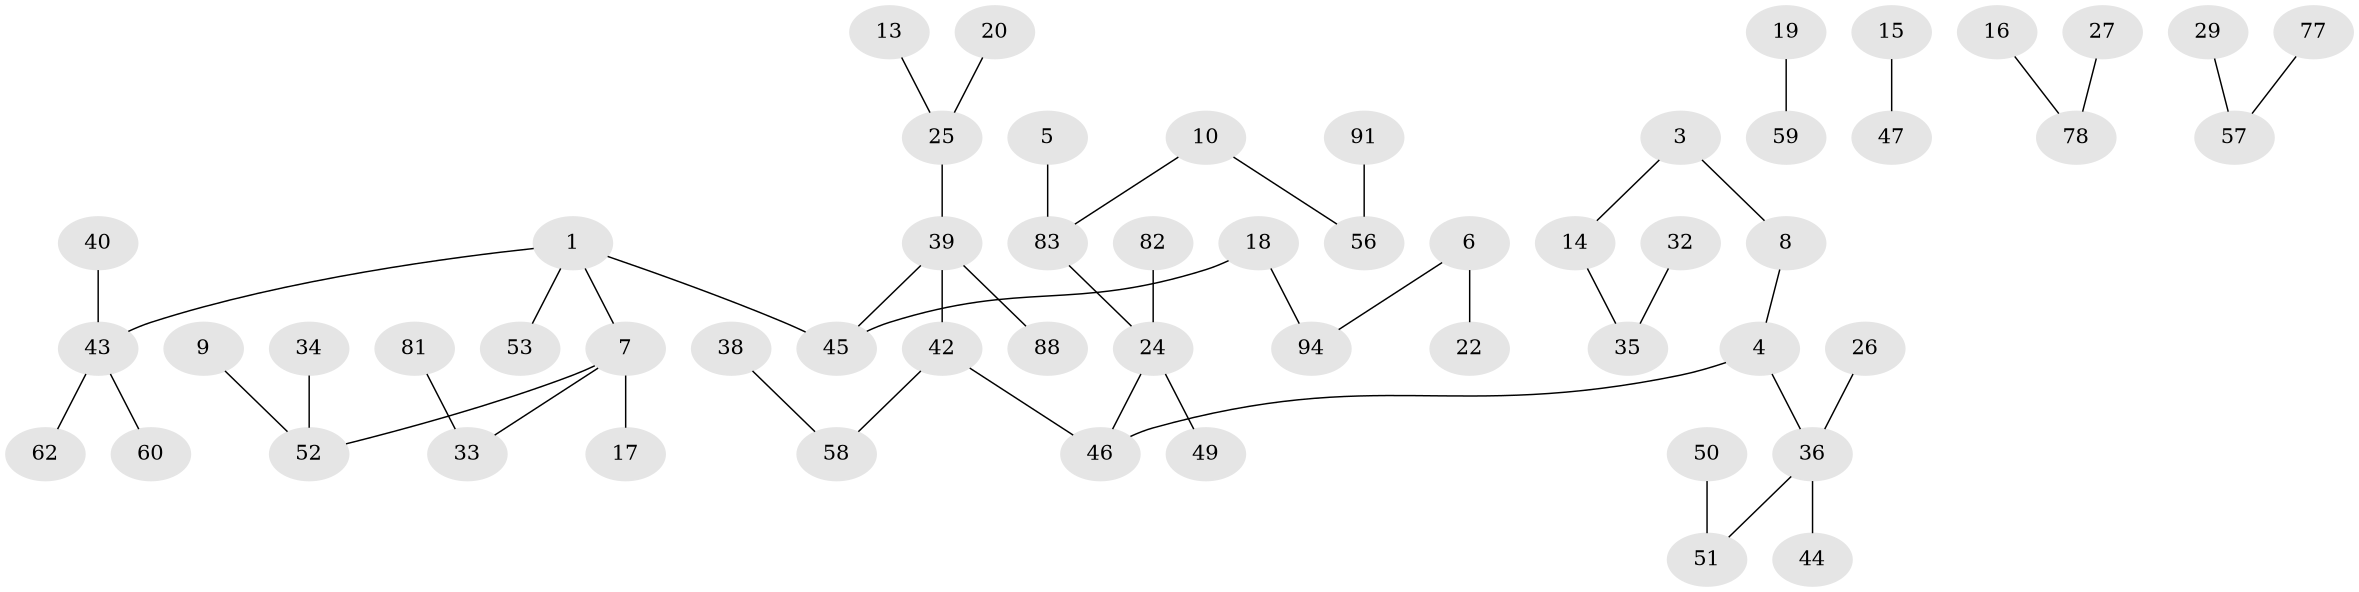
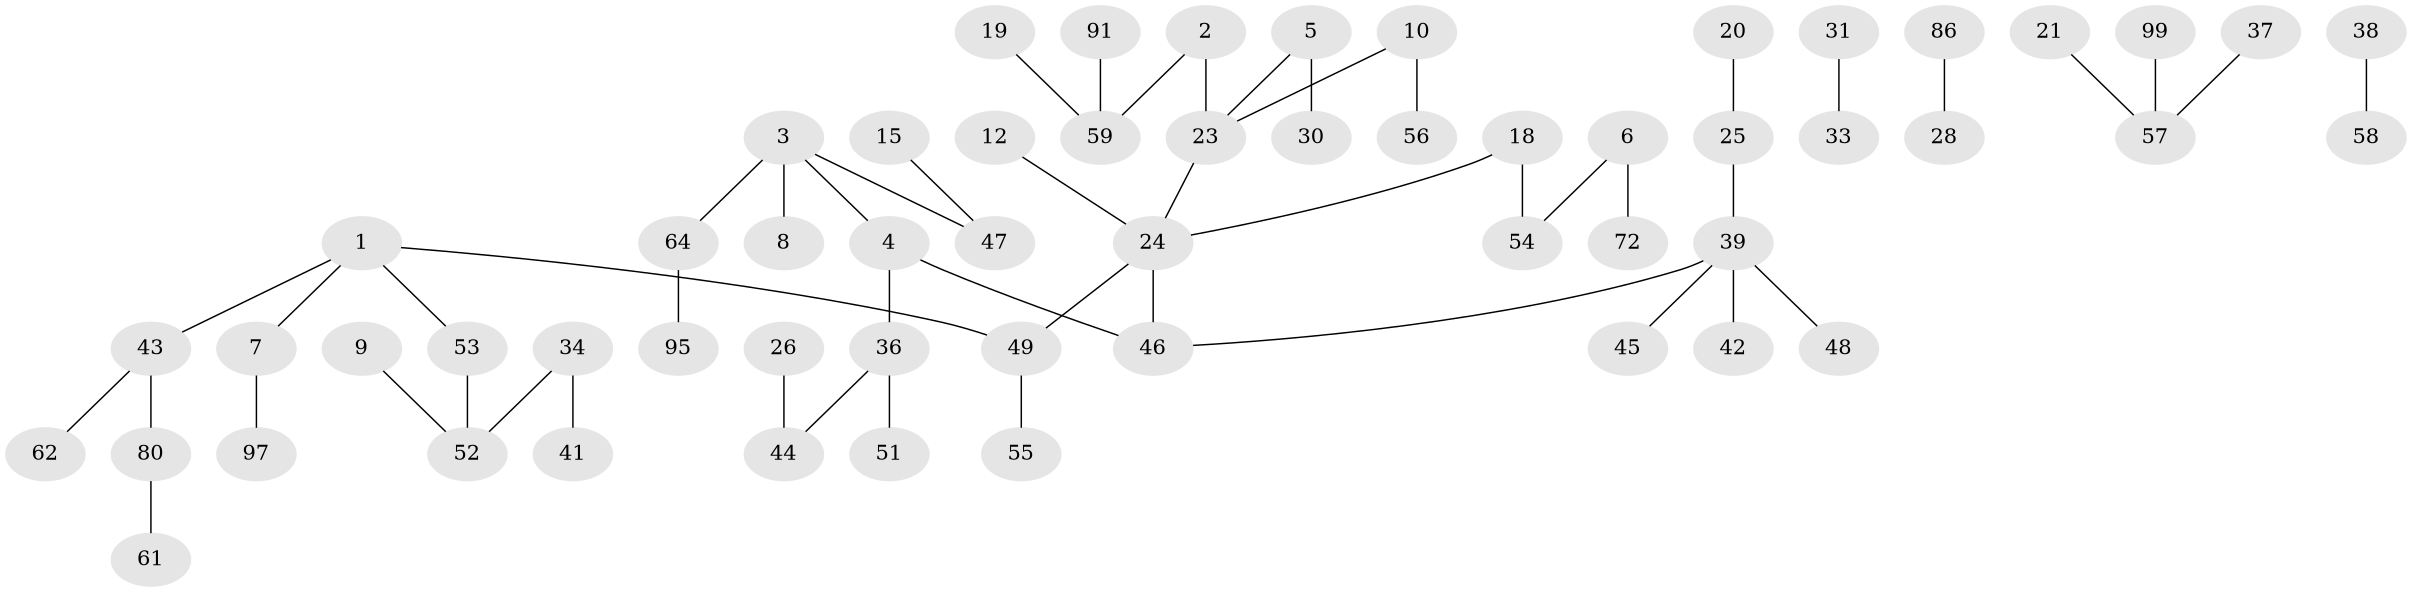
  graph {
    node [color=gray90 style=filled]
    edge [weight=1.0]
    1
    7
    43
    45
    53
-   17
+   17 [label=97]
    33
    52
-   60
+   60 [label=80]
    62
-   23 [label=83]
+   2
+   23
    59
    24
    3
    4
    8
-   14
+   14 [label=64]
    47
    36
    46
-   35
+   35 [label=95]
    44
    51
    5
+   30
    6
-   22
-   54 [label=94]
+   22 [label=72]
+   54
    9
    10
    56
    n33 [label=91]
-   12 [label=82]
+   12
    49
-   13
    25
    39
    15
-   16
-   28 [label=78]
+   16 [label=86]
+   28
    18
    19
    20
+   21
    57
    42
-   48 [label=88]
+   48
    26
-   27
-   29
-   31 [label=81]
-   32
+   29 [label=99]
+   31
    34
-   37 [label=77]
+   41
+   37
    38
    58
-   40
-   50
+   61
+   55
    1 -- 7
    1 -- 43
-   1 -- 45
+   1 -- 49
    1 -- 53
    7 -- 17
-   7 -- 33
-   7 -- 52
+   53 -- 52
    43 -- 60
    43 -- 62
+   60 -- 61
+   2 -- 23
+   2 -- 59
    23 -- 24
    24 -- 46
    24 -- 49
-   8 -- 4
+   3 -- 4
    3 -- 8
    3 -- 14
+   3 -- 47
    4 -- 36
    4 -- 46
    14 -- 35
    36 -- 44
    36 -- 51
    5 -- 23
+   5 -- 30
    6 -- 22
    6 -- 54
    9 -- 52
    10 -- 23
    10 -- 56
-   n33 -- 56
+   n33 -- 59
    12 -- 24
-   13 -- 25
+   49 -- 55
    25 -- 39
    39 -- 45
-   42 -- 46
+   39 -- 46
    39 -- 42
    39 -- 48
    15 -- 47
    16 -- 28
-   18 -- 45
+   18 -- 24
    18 -- 54
    19 -- 59
    20 -- 25
-   42 -- 58
-   26 -- 36
-   27 -- 28
+   21 -- 57
+   26 -- 44
    29 -- 57
    31 -- 33
-   32 -- 35
    34 -- 52
+   34 -- 41
    37 -- 57
    38 -- 58
-   40 -- 43
-   50 -- 51
  }
